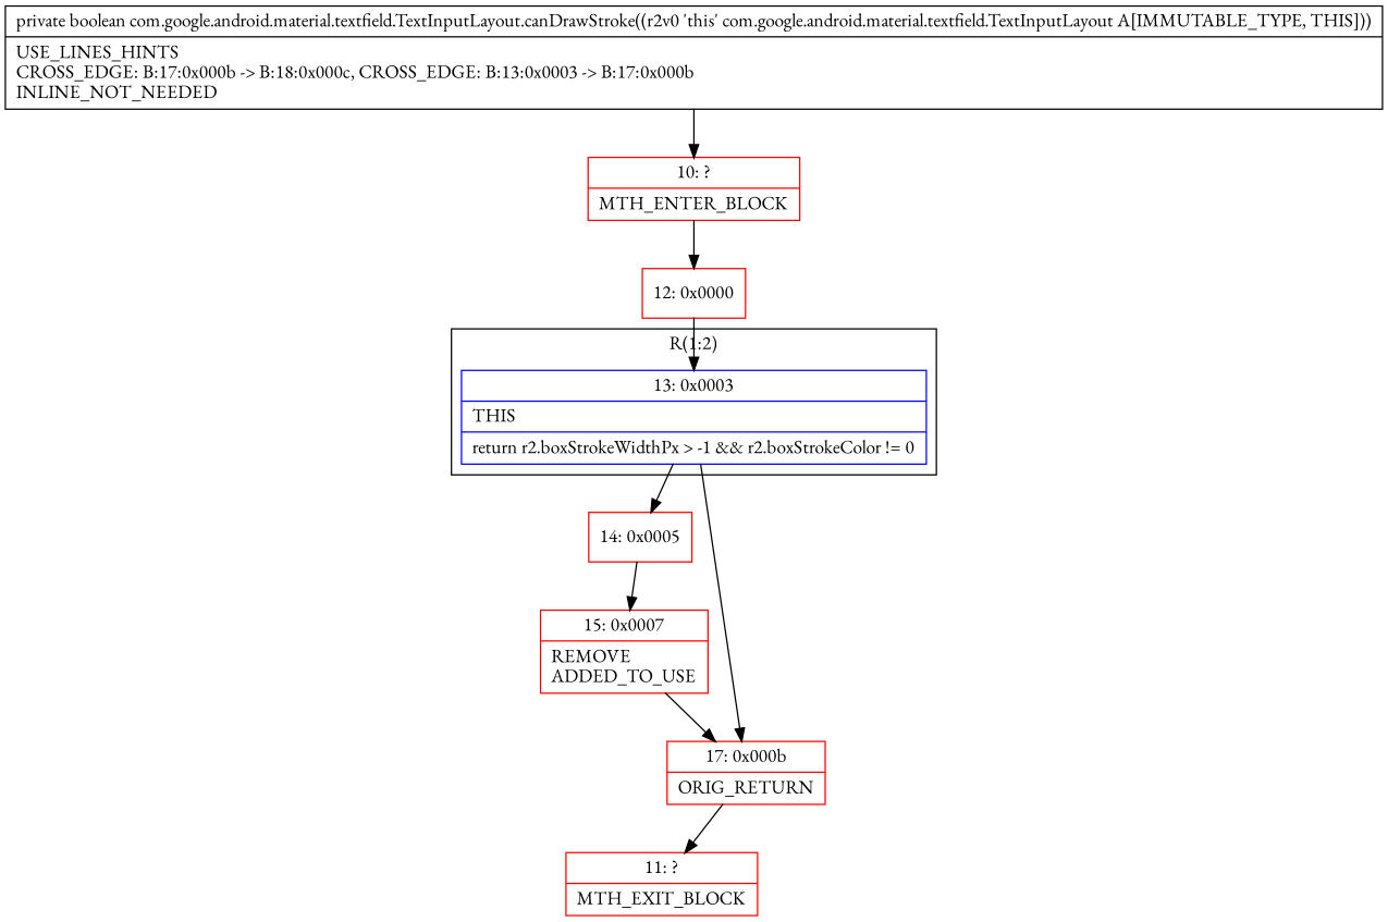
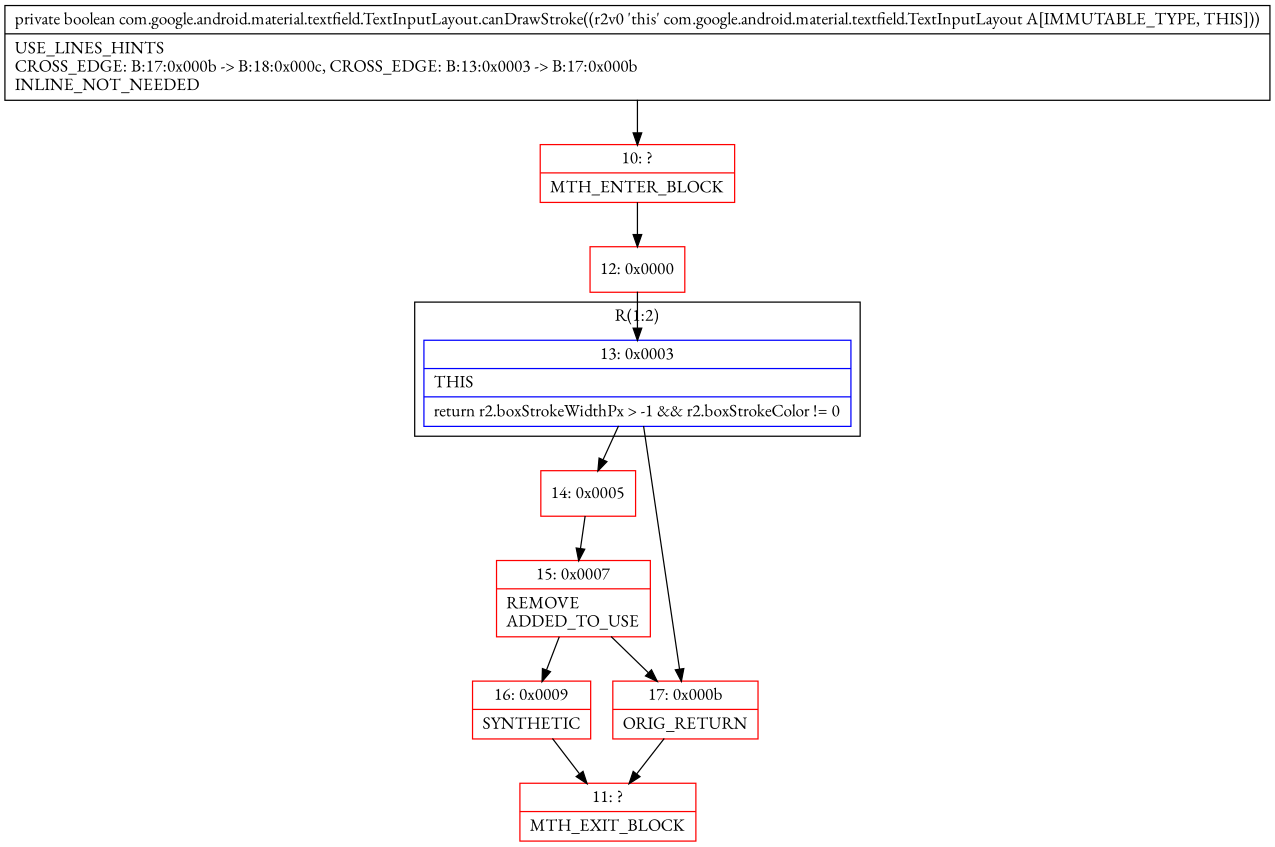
  digraph {
    fontname="EB Garamond"
    node [color=red fontname="EB Garamond" shape=record]
    edge [fontname="EB Garamond"]
    n1 [color=blue label="{13\:\ 0x0003|THIS\l|return r2.boxStrokeWidthPx \> \-1 && r2.boxStrokeColor != 0\l}"]
    n2 [label="{14\:\ 0x0005}"]
    n3 [label="{17\:\ 0x000b|ORIG_RETURN\l}"]
    n4 [label="{15\:\ 0x0007|REMOVE\lADDED_TO_USE\l}"]
    n5 [label="{11\:\ ?|MTH_EXIT_BLOCK\l}"]
    n6 [label="{10\:\ ?|MTH_ENTER_BLOCK\l}"]
    n7 [label="{12\:\ 0x0000}"]
+   n8 [label="{16\:\ 0x0009|SYNTHETIC\l}"]
    n9 [label="{private boolean com.google.android.material.textfield.TextInputLayout.canDrawStroke((r2v0 'this' com.google.android.material.textfield.TextInputLayout A[IMMUTABLE_TYPE, THIS]))  | USE_LINES_HINTS\lCROSS_EDGE: B:17:0x000b \-\> B:18:0x000c, CROSS_EDGE: B:13:0x0003 \-\> B:17:0x000b\lINLINE_NOT_NEEDED\l}" color=""]
    subgraph cluster_1 {
      label="R(1:2)"
      n1
    }
    n1 -> n2
    n1 -> n3
    n2 -> n4
    n3 -> n5
    n4 -> n3
+   n4 -> n8
    n6 -> n7
    n7 -> n1
+   n8 -> n5
    n9 -> n6
  }
